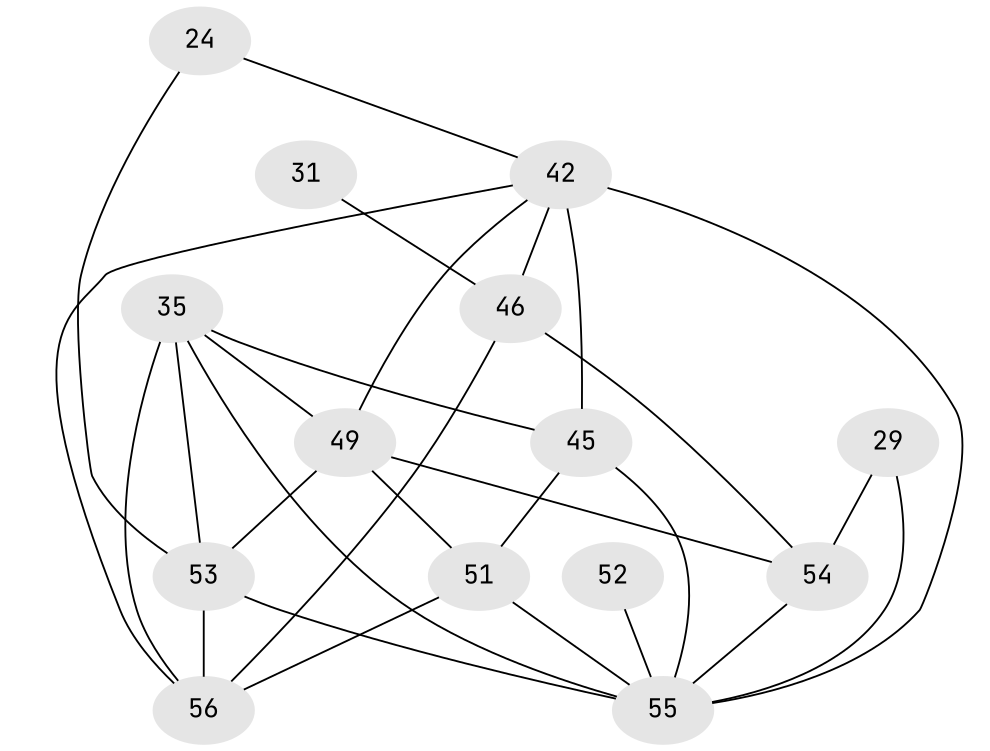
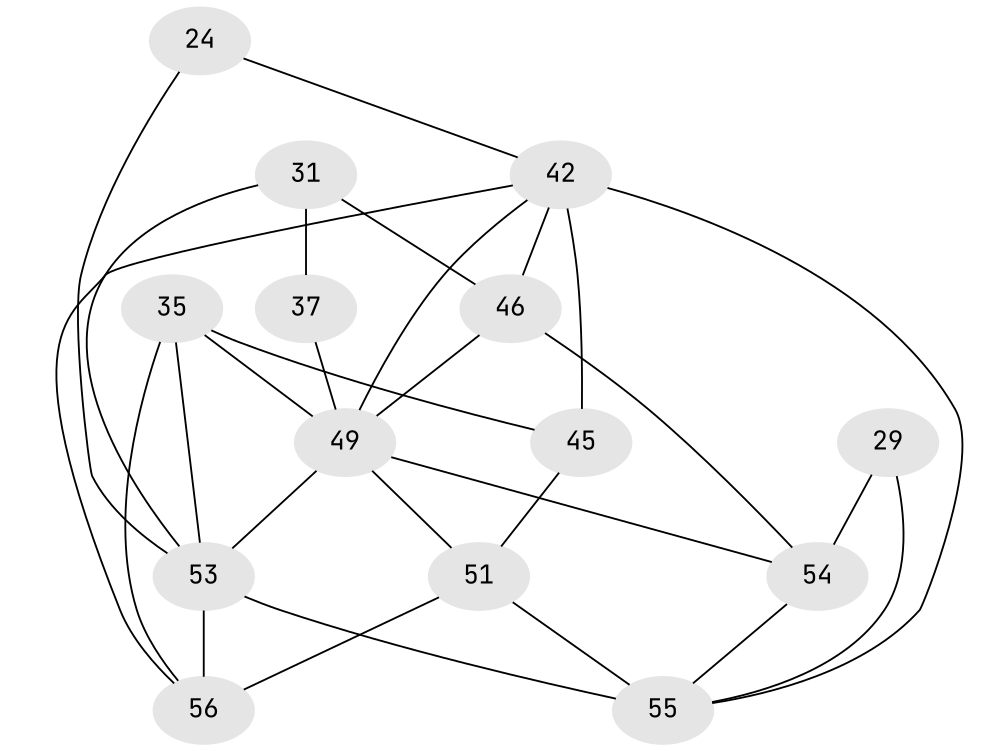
  graph {
    fontname="JetBrains Mono"
    node [color=gray90 fontname="JetBrains Mono" style=filled]
    edge [fontname="JetBrains Mono"]
    24 [super="+3"]
    42 [super="+18"]
    53 [super="+17+20+47"]
    55 [super="+2+32"]
    46
    45 [super="+43"]
    49 [super="+48+8+36"]
    56 [super="+13+50"]
    29 [super="+19"]
    54 [super="+28"]
    31 [super="+10"]
-   52
+   37
    35 [super="+25+27"]
    51 [super="+33"]
    24 -- 42 [weight=2]
    24 -- 53 [weight=2]
    42 -- 55 [weight=2]
    42 -- 46
    42 -- 45 [weight=3]
    42 -- 49
    42 -- 56
    53 -- 55 [weight=4]
    53 -- 56 [weight=5]
-   46 -- 56
+   46 -- 49
    46 -- 54
-   45 -- 55
    45 -- 51 [weight=2]
    49 -- 53 [weight=6]
    49 -- 54
    49 -- 51
    29 -- 55 [weight=4]
    29 -- 54 [weight=2]
    54 -- 55 [weight=2]
+   31 -- 53
    31 -- 46
-   52 -- 55
+   31 -- 37 [weight=2]
+   37 -- 49 [weight=2]
    35 -- 53 [weight=2]
-   35 -- 55 [weight=2]
    35 -- 45 [weight=2]
    35 -- 49
    35 -- 56 [weight=3]
    51 -- 55 [weight=2]
    51 -- 56 [weight=3]
  }
